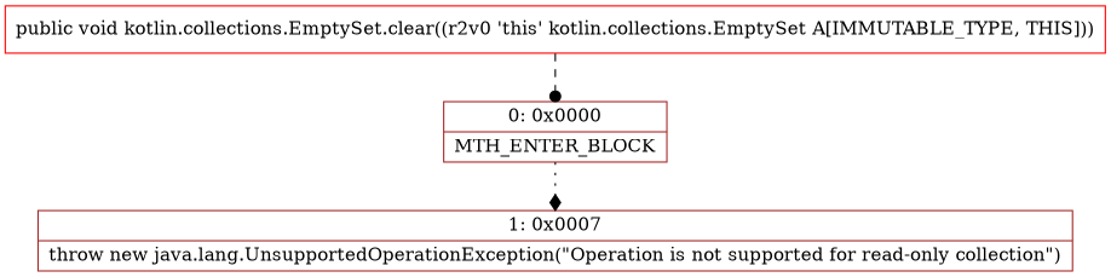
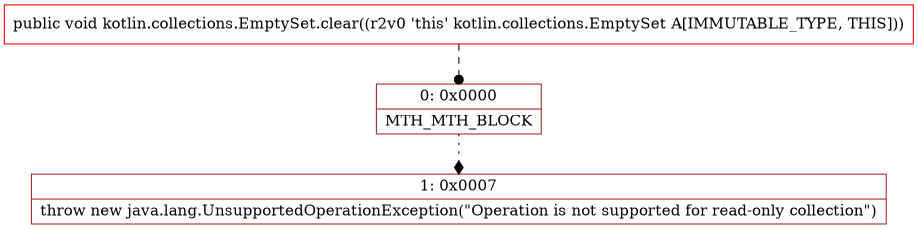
  digraph {
    node [shape=record color=brown]
-   n1 [label="{0\:\ 0x0000|MTH_ENTER_BLOCK\l}"]
+   n1 [label="{0\:\ 0x0000|MTH_MTH_BLOCK\l}"]
    n2 [label="{1\:\ 0x0007|throw new java.lang.UnsupportedOperationException(\"Operation is not supported for read\-only collection\")\l}"]
    n3 [label="{public void kotlin.collections.EmptySet.clear((r2v0 'this' kotlin.collections.EmptySet A[IMMUTABLE_TYPE, THIS])) }" color=red]
    n1 -> n2 [style=dotted arrowhead=diamond]
    n3 -> n1 [style=dashed arrowhead=dot]
  }
